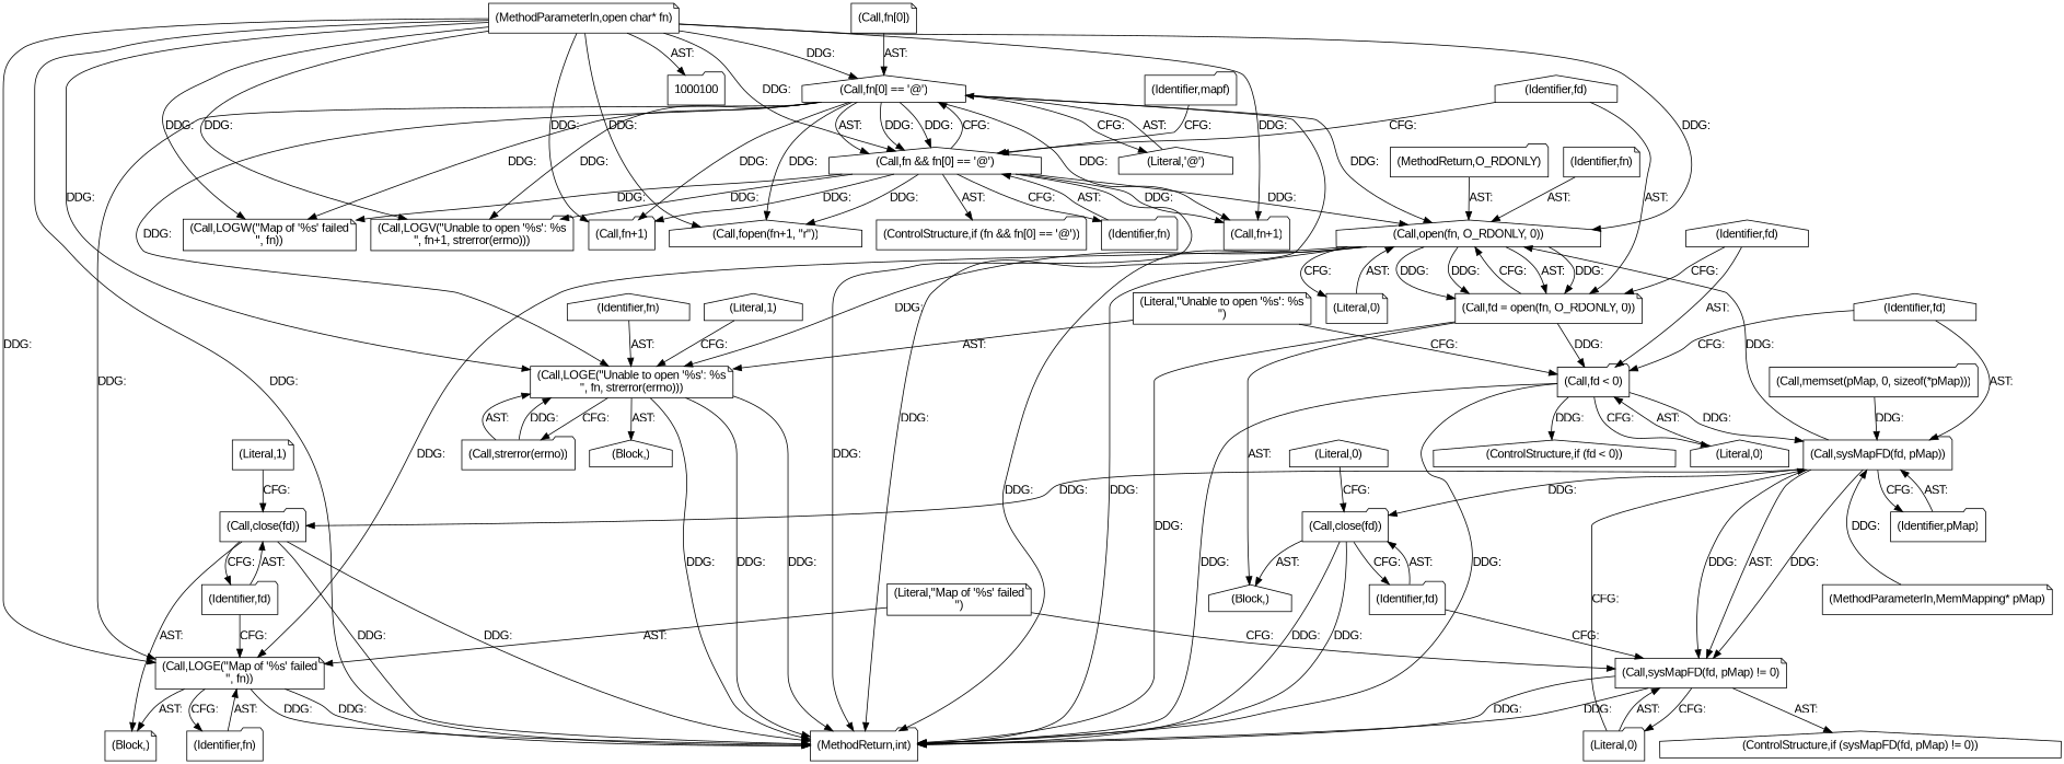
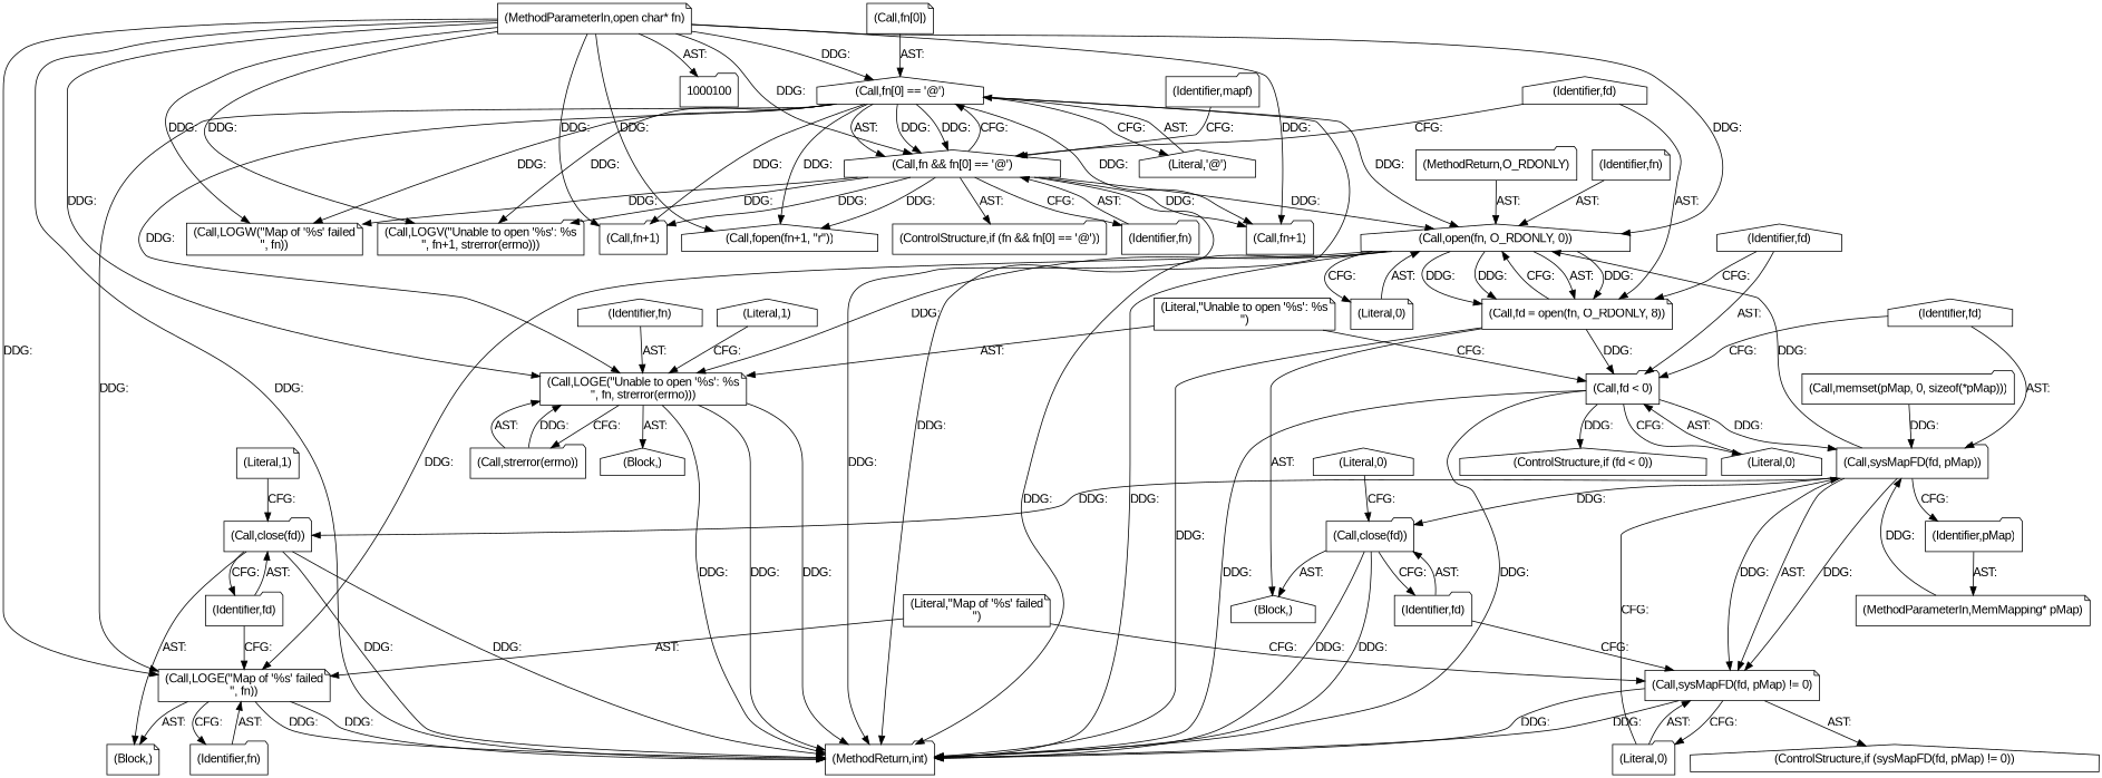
  digraph {
    fontname="Liberation Sans"
    node [fontname="Liberation Sans" shape=folder]
    edge [fontname="Liberation Sans"]
    n1 [label="(Call,open(fn, O_RDONLY, 0))" shape=house]
-   n2 [label="(Call,fd = open(fn, O_RDONLY, 0))" shape=note]
+   n2 [label="(Call,fd = open(fn, O_RDONLY, 8))" shape=note]
    n3 [label="(Call,LOGE(\"Unable to open '%s': %s\n\", fn, strerror(errno)))" shape=note]
    n4 [label="(Call,LOGE(\"Map of '%s' failed\n\", fn))" shape=note]
    n5 [label="(MethodReturn,int)"]
    n6 [label="(Literal,0)" shape=note]
    n7 [label="(Call,fd < 0)"]
    n8 [label="(Block,)" shape=house]
    n9 [label="(Call,strerror(errno))"]
    n10 [label="(Block,)" shape=house]
    n11 [label="(Block,)" shape=note]
    n12 [label="(Identifier,fn)"]
    n13 [label="(Call,fn[0] == '@')" shape=house]
    n14 [label="(Call,fn && fn[0] == '@')" shape=house]
    n15 [label="(Call,fn+1)"]
    n16 [label="(Call,fn+1)"]
    n17 [label="(Literal,'@')" shape=house]
    n18 [label="(Call,fopen(fn+1, \"r\"))" shape=house]
    n19 [label="(Call,LOGW(\"Map of '%s' failed\n\", fn))" shape=note]
    n20 [label="(Call,LOGV(\"Unable to open '%s': %s\n\", fn+1, strerror(errno)))"]
    n21 [label="(Identifier,fn)"]
    n22 [label="(ControlStructure,if (fn && fn[0] == '@'))"]
    n23 [label="(MethodParameterIn,open char* fn)" shape=note]
    1000100
    n25 [label="(Call,sysMapFD(fd, pMap))"]
    n26 [label="(Literal,0)" shape=house]
    n27 [label="(ControlStructure,if (fd < 0))" shape=house]
    n28 [label="(Call,sysMapFD(fd, pMap) != 0)" shape=note]
    n29 [label="(Call,close(fd))"]
    n30 [label="(Call,close(fd))"]
    n31 [label="(Identifier,pMap)"]
    n32 [label="(Literal,0)"]
    n33 [label="(ControlStructure,if (sysMapFD(fd, pMap) != 0))" shape=house]
    n34 [label="(Identifier,fd)"]
    n35 [label="(Identifier,fd)"]
    n36 [label="(Literal,\"Map of '%s' failed\n\")" shape=note]
    n37 [label="(Call,memset(pMap, 0, sizeof(*pMap)))"]
    n38 [label="(Literal,1)" shape=note]
    n39 [label="(Identifier,fd)" shape=house]
    n40 [label="(Identifier,fd)" shape=house]
    n41 [label="(MethodReturn,O_RDONLY)"]
    n42 [label="(Literal,1)" shape=house]
    n43 [label="(Identifier,fn)" shape=note]
    n44 [label="(Literal,\"Unable to open '%s': %s\n\")" shape=note]
    n45 [label="(Identifier,mapf)"]
    n46 [label="(Identifier,fd)" shape=house]
    n47 [label="(MethodParameterIn,MemMapping* pMap)" shape=note]
    n48 [label="(Identifier,fn)" shape=house]
    n49 [label="(Call,fn[0])" shape=note]
    n50 [label="(Literal,0)" shape=house]
    n1 -> n2 [label="AST: "]
    n1 -> n2 [label="DDG: "]
    n1 -> n2 [label="DDG: "]
    n1 -> n2 [label="DDG: "]
    n1 -> n3 [label="DDG: "]
    n1 -> n4 [label="DDG: "]
    n1 -> n5 [label="DDG: "]
    n1 -> n5 [label="DDG: "]
    n1 -> n6 [label="CFG: "]
    n2 -> n1 [label="CFG: "]
    n2 -> n5 [label="DDG: "]
    n2 -> n7 [label="DDG: "]
    n2 -> n8 [label="AST: "]
    n3 -> n5 [label="DDG: "]
    n3 -> n5 [label="DDG: "]
    n3 -> n5 [label="DDG: "]
    n3 -> n9 [label="CFG: "]
    n3 -> n10 [label="AST: "]
    n4 -> n5 [label="DDG: "]
    n4 -> n5 [label="DDG: "]
    n4 -> n11 [label="AST: "]
    n4 -> n12 [label="CFG: "]
    n6 -> n1 [label="AST: "]
    n7 -> n5 [label="DDG: "]
    n7 -> n5 [label="DDG: "]
    n7 -> n25 [label="DDG: "]
    n7 -> n26 [label="CFG: "]
    n7 -> n27 [label="DDG: "]
    n9 -> n3 [label="AST: "]
    n9 -> n3 [label="DDG: "]
    n12 -> n4 [label="AST: "]
    n13 -> n1 [label="DDG: "]
    n13 -> n3 [label="DDG: "]
    n13 -> n4 [label="DDG: "]
    n13 -> n5 [label="DDG: "]
    n13 -> n14 [label="AST: "]
    n13 -> n14 [label="DDG: "]
    n13 -> n14 [label="DDG: "]
    n13 -> n15 [label="DDG: "]
    n13 -> n16 [label="DDG: "]
    n13 -> n17 [label="CFG: "]
    n13 -> n18 [label="DDG: "]
    n13 -> n19 [label="DDG: "]
    n13 -> n20 [label="DDG: "]
    n14 -> n1 [label="DDG: "]
    n14 -> n5 [label="DDG: "]
    n14 -> n13 [label="CFG: "]
    n14 -> n15 [label="DDG: "]
    n14 -> n16 [label="DDG: "]
    n14 -> n18 [label="DDG: "]
    n14 -> n19 [label="DDG: "]
    n14 -> n20 [label="DDG: "]
    n14 -> n21 [label="CFG: "]
    n14 -> n22 [label="AST: "]
    n17 -> n13 [label="AST: "]
    n21 -> n14 [label="AST: "]
    n23 -> n1 [label="DDG: "]
    n23 -> n3 [label="DDG: "]
    n23 -> n4 [label="DDG: "]
    n23 -> n5 [label="DDG: "]
    n23 -> n13 [label="DDG: "]
    n23 -> n14 [label="DDG: "]
    n23 -> n15 [label="DDG: "]
    n23 -> n16 [label="DDG: "]
    n23 -> n18 [label="DDG: "]
    n23 -> n19 [label="DDG: "]
    n23 -> n20 [label="DDG: "]
    n23 -> 1000100 [label="AST: "]
    n25 -> n1 [label="DDG: "]
    n25 -> n28 [label="AST: "]
    n25 -> n28 [label="DDG: "]
    n25 -> n28 [label="DDG: "]
    n25 -> n29 [label="DDG: "]
    n25 -> n30 [label="DDG: "]
    n25 -> n31 [label="CFG: "]
    n26 -> n7 [label="AST: "]
    n28 -> n5 [label="DDG: "]
    n28 -> n5 [label="DDG: "]
    n28 -> n32 [label="CFG: "]
    n28 -> n33 [label="AST: "]
    n29 -> n5 [label="DDG: "]
    n29 -> n5 [label="DDG: "]
    n29 -> n11 [label="AST: "]
    n29 -> n34 [label="CFG: "]
    n30 -> n5 [label="DDG: "]
    n30 -> n5 [label="DDG: "]
    n30 -> n8 [label="AST: "]
    n30 -> n35 [label="CFG: "]
-   n31 -> n25 [label="AST: "]
+   n31 -> n47 [label="AST: "]
    n32 -> n25 [label="CFG: "]
    n32 -> n28 [label="AST: "]
    n34 -> n4 [label="CFG: "]
    n34 -> n29 [label="AST: "]
    n35 -> n28 [label="CFG: "]
    n35 -> n30 [label="AST: "]
    n36 -> n4 [label="AST: "]
    n36 -> n28 [label="CFG: "]
    n37 -> n25 [label="DDG: "]
    n38 -> n29 [label="CFG: "]
    n39 -> n2 [label="AST: "]
    n39 -> n14 [label="CFG: "]
    n40 -> n2 [label="CFG: "]
    n40 -> n7 [label="AST: "]
    n41 -> n1 [label="AST: "]
    n42 -> n3 [label="CFG: "]
    n43 -> n1 [label="AST: "]
    n44 -> n3 [label="AST: "]
    n44 -> n7 [label="CFG: "]
    n45 -> n14 [label="CFG: "]
    n46 -> n7 [label="CFG: "]
    n46 -> n25 [label="AST: "]
    n47 -> n25 [label="DDG: "]
    n48 -> n3 [label="AST: "]
    n49 -> n13 [label="AST: "]
    n50 -> n30 [label="CFG: "]
  }
